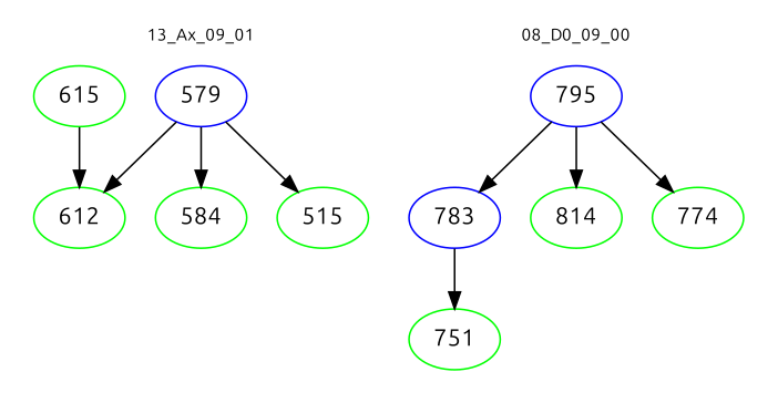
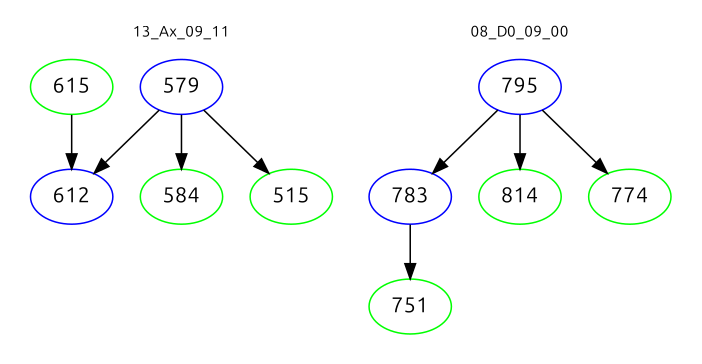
  digraph {
    fontname=Ubuntu
    node [color=green fontname=Ubuntu]
    edge [color=black fontname=Ubuntu]
    n1 [color=blue label=579]
-   n2 [label=612]
+   n2 [color=blue label=612]
    n3 [label=584]
    n4 [label=515]
    n5 [label=615]
    n6 [color=blue label=795]
    n7 [color=blue label=783]
    n8 [label=814]
    n9 [label=774]
    n10 [label=751]
    subgraph cluster_1 {
      color=white
      fontsize=10
-     label="13_Ax_09_01"
+     label="13_Ax_09_11"
      n1
      n2
      n3
      n4
      n5
    }
    subgraph cluster_2 {
      color=white
      fontsize=10
      label="08_D0_09_00"
      n6
      n7
      n8
      n9
      n10
    }
    n1 -> n2
    n1 -> n3
    n1 -> n4
    n5 -> n2
    n6 -> n7
    n6 -> n8
    n6 -> n9
    n7 -> n10
  }
